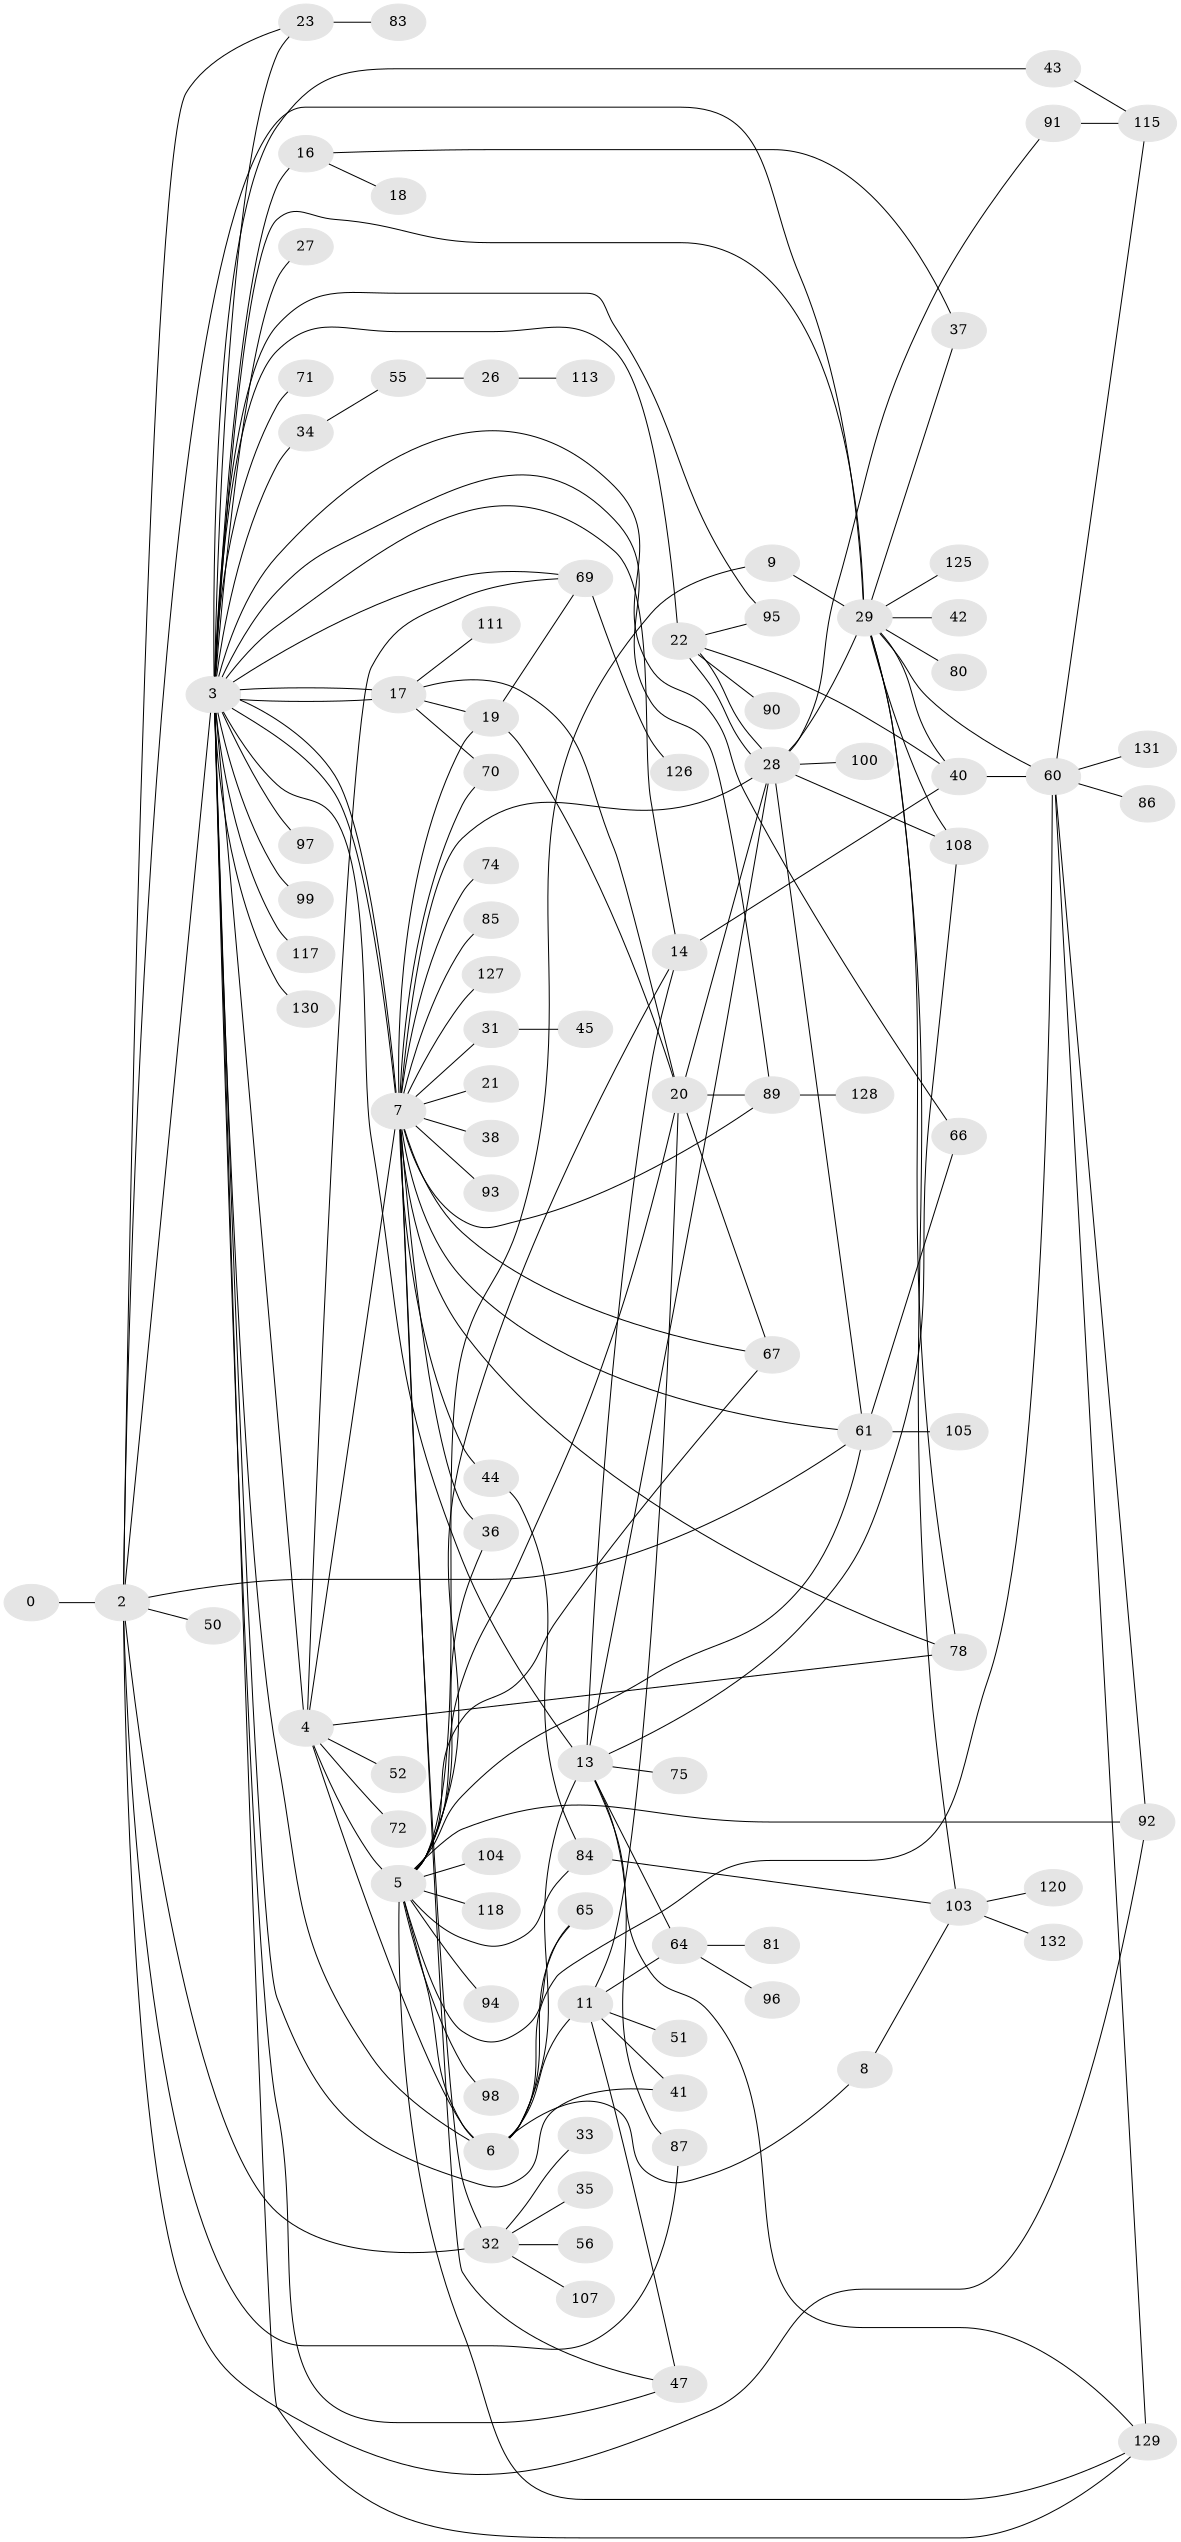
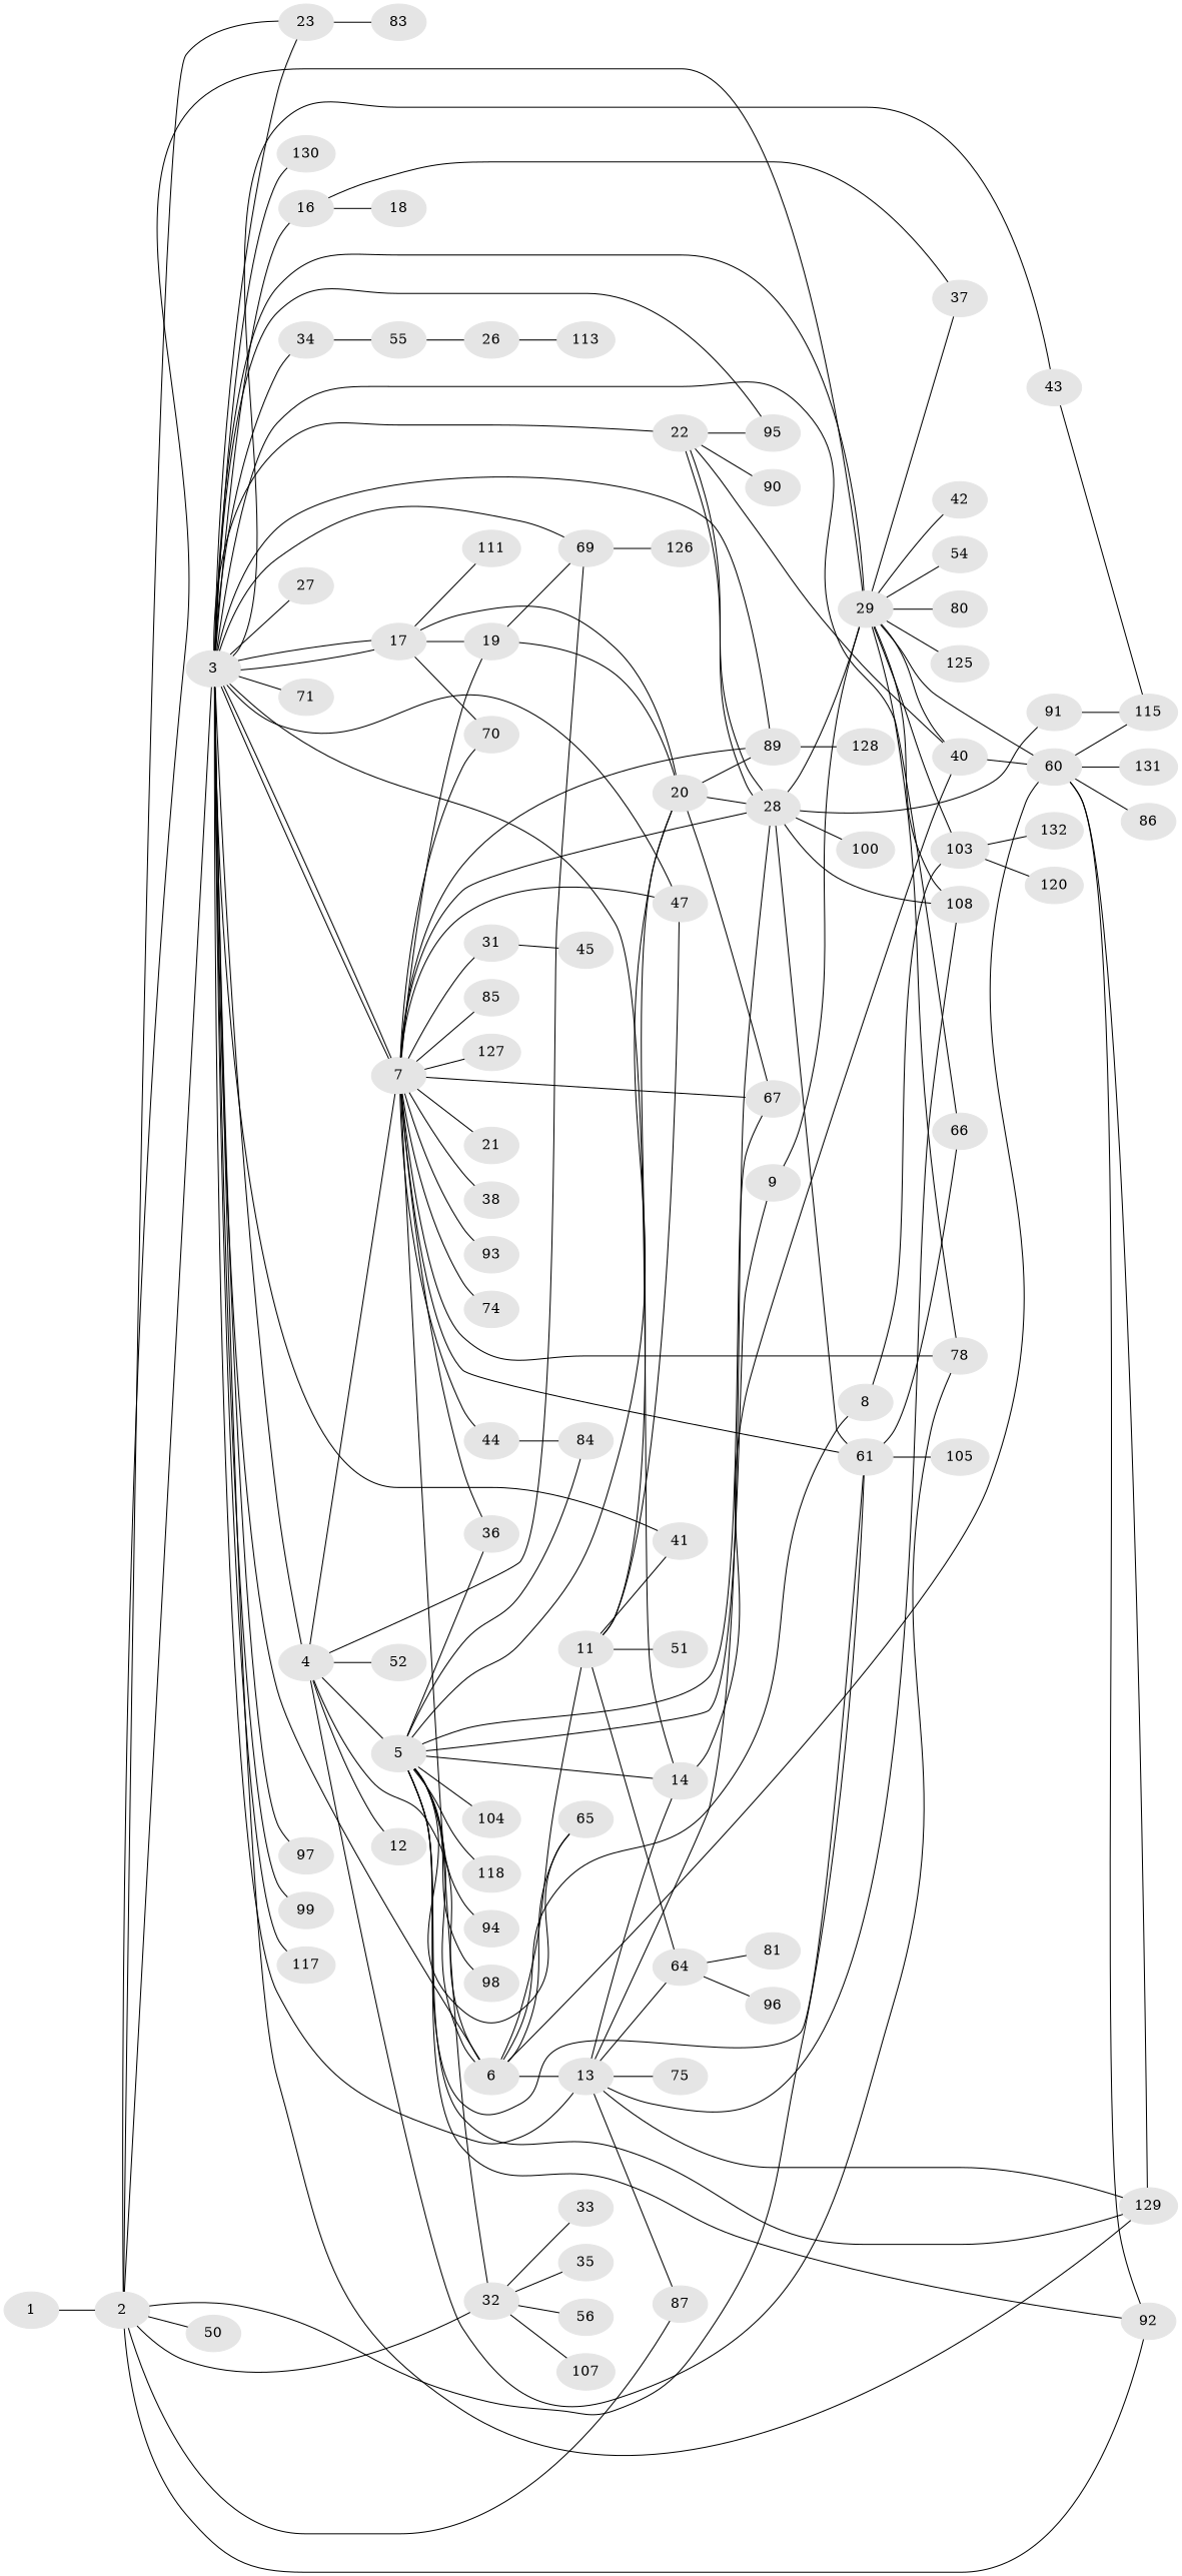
  graph {
    rankdir=LR
    node [color=gray90 style=filled]
-   1 [label=0]
+   1
    2
    3 [super="+15"]
    23 [super="+30"]
    29 [super="+48"]
    32 [super="+88"]
    50
    61 [super="+72"]
    87
    92
    4 [super="+49"]
    6 [super="+57"]
    7 [super="+26"]
    13 [super="+62"]
    14
    16 [super="+82"]
    17 [super="+39"]
    22 [super="+112"]
    27 [super="+77"]
    34
    41
    43
    47 [super="+53"]
    66
    69 [super="+110"]
    71
    89
    95
    97
    99
    117
    129
    130
    83
    78 [super="+114"]
    60 [super="+124"]
    103 [super="+116"]
    108
    40 [super="+119"]
    37
    42
+   54 [super="+58"]
    80
    125
    33
    35 [super="+59"]
    56
    107 [super="+123"]
    105
    5 [super="+25"]
-   12 [label=72]
+   12
    52
    11 [super="+101"]
    65
    8 [super="+10"]
    36
    67 [super="+93"]
    19 [super="+24"]
    21
    28 [super="+46"]
    31
    38
    44
    70
    n65 [label=93]
    74
    85
    127
    64 [super="+68"]
    75
    18
    20 [super="+121"]
    111
    90
    55 [super="+109"]
    115 [super="+122"]
    126
    128
    9
    84 [super="+106"]
    94
    98
    104
    118
    51
    86
    131
    91
    100
    45
    120
    132
    81
    96
    n95 [label=26]
    113
    1 -- 2
    2 -- 3
    2 -- 23
    2 -- 29
    2 -- 32
    2 -- 50
    2 -- 61
    2 -- 87
    2 -- 92
    3 -- 23
    3 -- 29
    3 -- 4
    3 -- 6
    3 -- 7 [weight=2]
    3 -- 7
    3 -- 13
    3 -- 14
    3 -- 16 [weight=2]
    3 -- 17
    3 -- 17
    3 -- 22
    3 -- 27
    3 -- 34
    3 -- 41
    3 -- 43
    3 -- 47
    3 -- 66
    3 -- 69
    3 -- 71
    3 -- 89
    3 -- 95
    3 -- 97
    3 -- 99
    3 -- 117
    3 -- 129
    3 -- 130
    23 -- 83
    29 -- 78
    29 -- 60
    29 -- 103
    29 -- 108
    29 -- 40
    29 -- 37
    29 -- 42
+   29 -- 54
    29 -- 80
    29 -- 125
    32 -- 33
    32 -- 35
    32 -- 56
    32 -- 107
    61 -- 66
    61 -- 105
    4 -- 6
    4 -- 7
    4 -- 69 [weight=2]
    4 -- 78
    4 -- 5
    4 -- 12
    4 -- 52
    6 -- 13
    6 -- 60
    6 -- 11
    6 -- 65
    6 -- 8
    7 -- 32
    7 -- 61
    7 -- 47
    7 -- 89
    7 -- 78
    7 -- 36
    7 -- 67
    7 -- 19
    7 -- 21
    7 -- 28
    7 -- 31
    7 -- 38
    7 -- 44
    7 -- 70
    7 -- n65
    7 -- 74
    7 -- 85
    7 -- 127
    13 -- 87
    13 -- 14
    13 -- 129
    13 -- 108
    13 -- 28
    13 -- 64
    13 -- 75
    14 -- 40
    16 -- 37
    16 -- 18
    17 -- 19 [weight=2]
    17 -- 70
    17 -- 20
    17 -- 111
    22 -- 95
    22 -- 40
    22 -- 28
    22 -- 28
    22 -- 90
    34 -- 55
    43 -- 115
    69 -- 126
    89 -- 128
    60 -- 92
    60 -- 129
    60 -- 115
    60 -- 86
    60 -- 131
    103 -- 120
    103 -- 132
    40 -- 60 [weight=2]
    5 -- 61
    5 -- 92
    5 -- 6
    5 -- 14
    5 -- 129
    5 -- 65
    5 -- 36
    5 -- 67
    5 -- 20
    5 -- 9
    5 -- 84
    5 -- 94
    5 -- 98
    5 -- 104
    5 -- 118
    11 -- 41
    11 -- 47
    11 -- 64
    11 -- 20
    11 -- 51
    8 -- 103
    19 -- 69
    19 -- 20
    28 -- 29
    28 -- 61
    28 -- 108
    28 -- 91
    28 -- 100
    31 -- 45
    44 -- 84
    64 -- 81
    64 -- 96
    20 -- 89
    20 -- 67
    20 -- 28
    55 -- n95
    9 -- 29
-   84 -- 103
    91 -- 115
    n95 -- 113
  }
